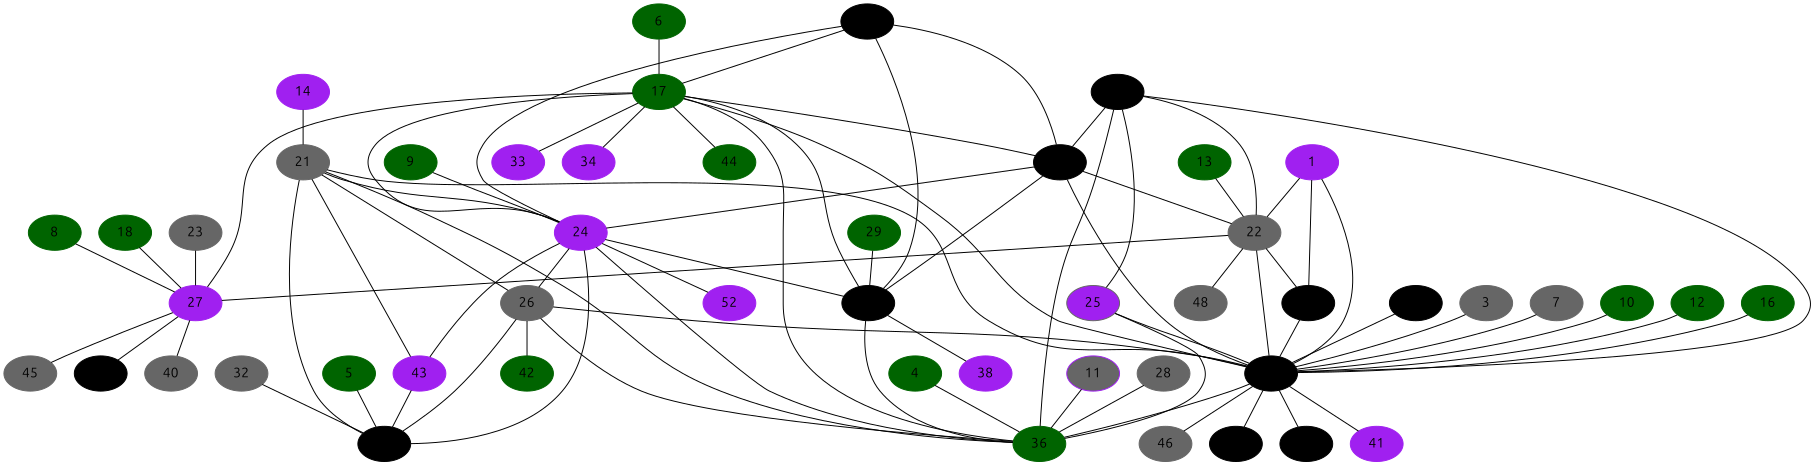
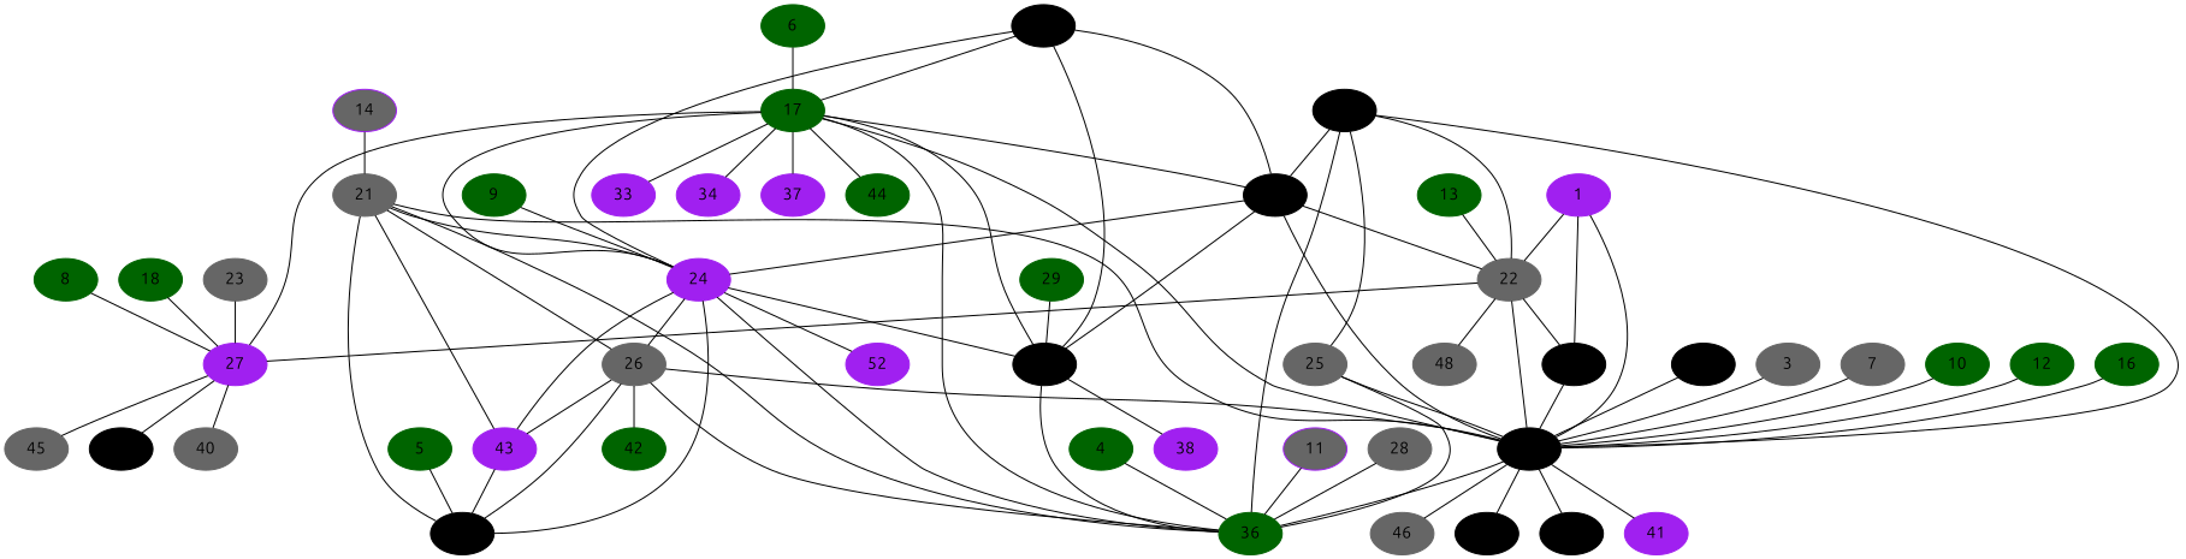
  graph {
    fontname=Ubuntu
    node [color=darkgreen fontname=Ubuntu style=filled]
    edge [fontname=Ubuntu weight=1.0]
    1 [color=purple]
    22 [color=gray40]
    31 [color=black]
    35 [color=black]
    27 [color=purple]
    48 [color=gray40]
    36
    39 [color=black]
    41 [color=purple]
    46 [color=gray40]
    50 [color=black]
    2 [color=black]
    3 [color=gray40]
    4
    49 [color=black]
    5
    6
    17
    24 [color=purple]
    20 [color=black]
    30 [color=black]
    33 [color=purple]
    34 [color=purple]
+   37 [color=purple]
    44
    7 [color=gray40]
    8
    40 [color=gray40]
    45 [color=gray40]
    51 [color=black]
    9
    26 [color=gray40]
    43 [color=purple]
    52 [color=purple]
    10
    11 [color=purple fillcolor=gray40]
    12
    13
-   14 [color=purple]
+   14 [color=purple fillcolor=gray40]
    21 [color=gray40]
    15 [color=black]
    38 [color=purple]
    16
    18
    19 [color=black]
-   25 [color=gray40 fillcolor=purple]
+   25 [color=gray40]
    42
    23 [color=gray40]
    28 [color=gray40]
    29
-   32 [color=gray40]
    1 -- 22 [weight=2.0]
    1 -- 31
    1 -- 35
    22 -- 31 [weight=2.0]
    22 -- 35 [weight=2.0]
    22 -- 27
    22 -- 48
    31 -- 35
    35 -- 36 [weight=2.0]
    35 -- 39
    35 -- 41
    35 -- 46
    35 -- 50
    27 -- 40
    27 -- 45
    27 -- 51
    2 -- 35
    3 -- 35
    4 -- 36
    5 -- 49
    6 -- 17
    17 -- 35 [weight=2.0]
    17 -- 27 [weight=4.0]
    17 -- 36
    17 -- 24 [weight=2.0]
    17 -- 20
    17 -- 30 [weight=2.0]
    17 -- 33
    17 -- 34
+   17 -- 37
    17 -- 44
    24 -- 36
    24 -- 49
    24 -- 30
    24 -- 26
    24 -- 43
    24 -- 52
    20 -- 22
    20 -- 35
    20 -- 24
    20 -- 30
    30 -- 36
    30 -- 38
    7 -- 35
    8 -- 27
    9 -- 24
    26 -- 35
    26 -- 36
    26 -- 49
+   26 -- 43
    26 -- 42
    43 -- 49
    10 -- 35
    11 -- 36
    12 -- 35
    13 -- 22
    14 -- 21
    21 -- 35
    21 -- 36
    21 -- 49
    21 -- 24
    21 -- 26
    21 -- 43
    15 -- 17
    15 -- 24
    15 -- 20
    15 -- 30
    16 -- 35
    18 -- 27
    19 -- 22
    19 -- 35
    19 -- 36 [weight=2.0]
    19 -- 20
    19 -- 25
    25 -- 35
    25 -- 36 [weight=2.0]
    23 -- 27
    28 -- 36
    29 -- 30
-   32 -- 49
  }
